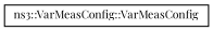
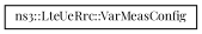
  digraph {
    rankdir=LR
    fontname="Playfair Display"
-   n1 [color=black fillcolor=white fontname="Playfair Display" fontsize=10 height=0.2 label="ns3::VarMeasConfig::VarMeasConfig" shape=record style=filled width=0.4]
+   n1 [color=black fillcolor=white fontname="Playfair Display" fontsize=10 height=0.2 label="ns3::LteUeRrc::VarMeasConfig" shape=record style=filled width=0.4]
  }
